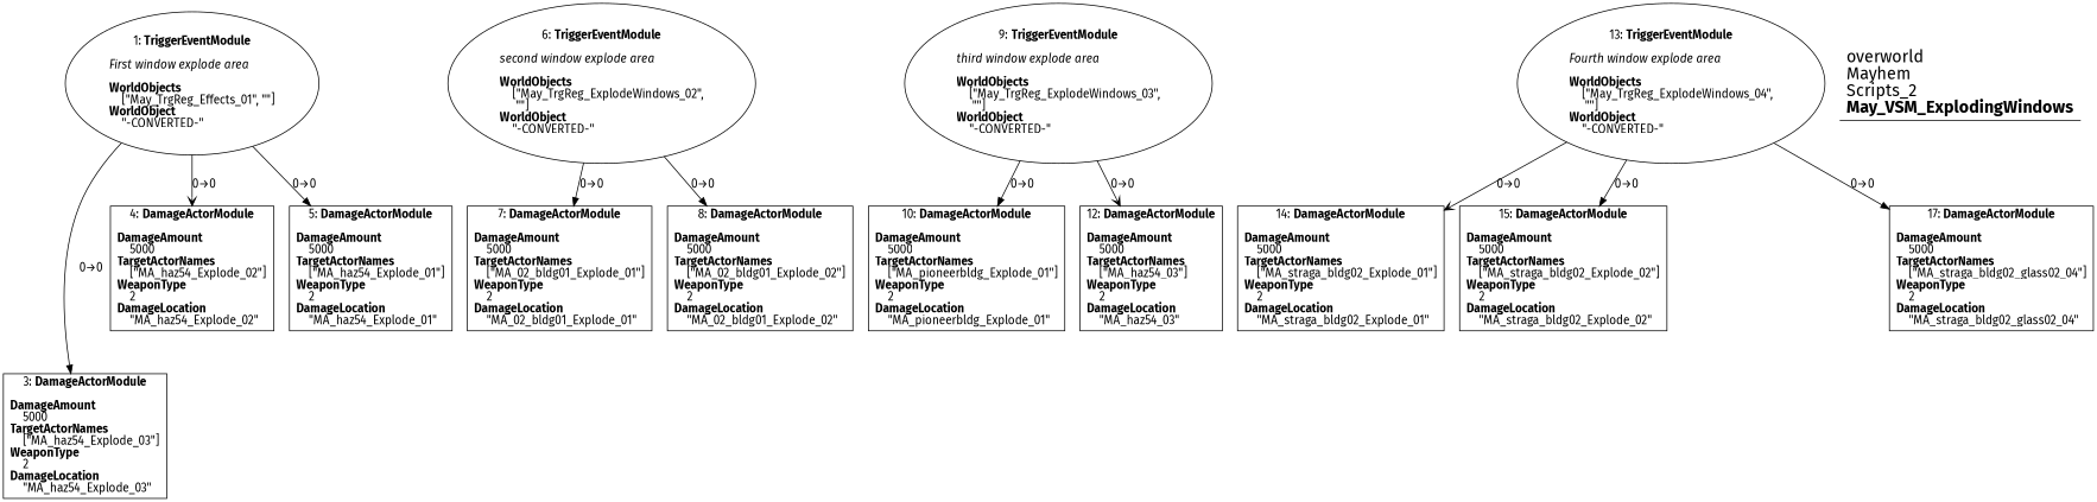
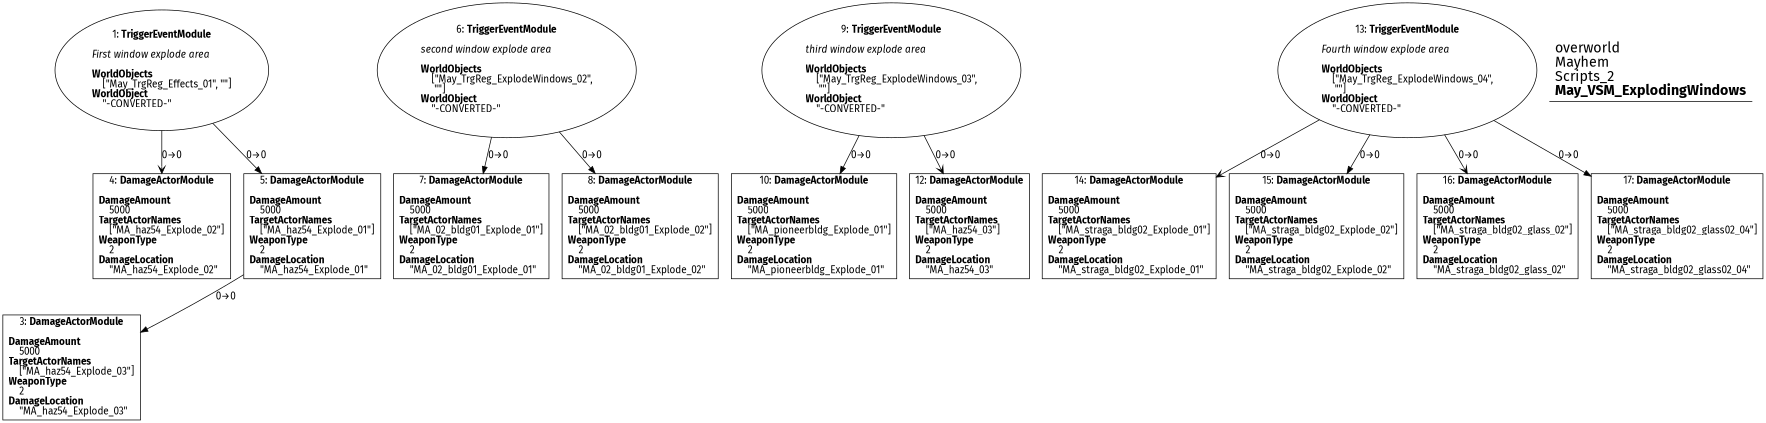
  digraph {
    fontname="Fira Sans"
    splines=spline
    node [fontname="Fira Sans" shape=box]
    edge [arrowhead=normal fontname="Fira Sans"]
    n1 [label=<1: <b>TriggerEventModule</b><br/><br/><i>First window explode area<br align="left"/></i><br align="left"/><b>WorldObjects</b><br align="left"/>    [&quot;May_TrgReg_Effects_01&quot;, &quot;&quot;]<br align="left"/><b>WorldObject</b><br align="left"/>    &quot;-CONVERTED-&quot;<br align="left"/>> shape=oval]
    n2 [label=<3: <b>DamageActorModule</b><br/><br/><b>DamageAmount</b><br align="left"/>    5000<br align="left"/><b>TargetActorNames</b><br align="left"/>    [&quot;MA_haz54_Explode_03&quot;]<br align="left"/><b>WeaponType</b><br align="left"/>    2<br align="left"/><b>DamageLocation</b><br align="left"/>    &quot;MA_haz54_Explode_03&quot;<br align="left"/>>]
    n3 [label=<4: <b>DamageActorModule</b><br/><br/><b>DamageAmount</b><br align="left"/>    5000<br align="left"/><b>TargetActorNames</b><br align="left"/>    [&quot;MA_haz54_Explode_02&quot;]<br align="left"/><b>WeaponType</b><br align="left"/>    2<br align="left"/><b>DamageLocation</b><br align="left"/>    &quot;MA_haz54_Explode_02&quot;<br align="left"/>>]
    n4 [label=<5: <b>DamageActorModule</b><br/><br/><b>DamageAmount</b><br align="left"/>    5000<br align="left"/><b>TargetActorNames</b><br align="left"/>    [&quot;MA_haz54_Explode_01&quot;]<br align="left"/><b>WeaponType</b><br align="left"/>    2<br align="left"/><b>DamageLocation</b><br align="left"/>    &quot;MA_haz54_Explode_01&quot;<br align="left"/>>]
    n5 [label=<6: <b>TriggerEventModule</b><br/><br/><i>second window explode area<br align="left"/></i><br align="left"/><b>WorldObjects</b><br align="left"/>    [&quot;May_TrgReg_ExplodeWindows_02&quot;,<br align="left"/>     &quot;&quot;]<br align="left"/><b>WorldObject</b><br align="left"/>    &quot;-CONVERTED-&quot;<br align="left"/>> shape=oval]
    n6 [label=<7: <b>DamageActorModule</b><br/><br/><b>DamageAmount</b><br align="left"/>    5000<br align="left"/><b>TargetActorNames</b><br align="left"/>    [&quot;MA_02_bldg01_Explode_01&quot;]<br align="left"/><b>WeaponType</b><br align="left"/>    2<br align="left"/><b>DamageLocation</b><br align="left"/>    &quot;MA_02_bldg01_Explode_01&quot;<br align="left"/>>]
    n7 [label=<8: <b>DamageActorModule</b><br/><br/><b>DamageAmount</b><br align="left"/>    5000<br align="left"/><b>TargetActorNames</b><br align="left"/>    [&quot;MA_02_bldg01_Explode_02&quot;]<br align="left"/><b>WeaponType</b><br align="left"/>    2<br align="left"/><b>DamageLocation</b><br align="left"/>    &quot;MA_02_bldg01_Explode_02&quot;<br align="left"/>>]
    n8 [label=<9: <b>TriggerEventModule</b><br/><br/><i>third window explode area<br align="left"/></i><br align="left"/><b>WorldObjects</b><br align="left"/>    [&quot;May_TrgReg_ExplodeWindows_03&quot;,<br align="left"/>     &quot;&quot;]<br align="left"/><b>WorldObject</b><br align="left"/>    &quot;-CONVERTED-&quot;<br align="left"/>> shape=oval]
    n9 [label=<10: <b>DamageActorModule</b><br/><br/><b>DamageAmount</b><br align="left"/>    5000<br align="left"/><b>TargetActorNames</b><br align="left"/>    [&quot;MA_pioneerbldg_Explode_01&quot;]<br align="left"/><b>WeaponType</b><br align="left"/>    2<br align="left"/><b>DamageLocation</b><br align="left"/>    &quot;MA_pioneerbldg_Explode_01&quot;<br align="left"/>>]
    n10 [label=<12: <b>DamageActorModule</b><br/><br/><b>DamageAmount</b><br align="left"/>    5000<br align="left"/><b>TargetActorNames</b><br align="left"/>    [&quot;MA_haz54_03&quot;]<br align="left"/><b>WeaponType</b><br align="left"/>    2<br align="left"/><b>DamageLocation</b><br align="left"/>    &quot;MA_haz54_03&quot;<br align="left"/>>]
    n11 [label=<13: <b>TriggerEventModule</b><br/><br/><i>Fourth window explode area<br align="left"/></i><br align="left"/><b>WorldObjects</b><br align="left"/>    [&quot;May_TrgReg_ExplodeWindows_04&quot;,<br align="left"/>     &quot;&quot;]<br align="left"/><b>WorldObject</b><br align="left"/>    &quot;-CONVERTED-&quot;<br align="left"/>> shape=oval]
    n12 [label=<14: <b>DamageActorModule</b><br/><br/><b>DamageAmount</b><br align="left"/>    5000<br align="left"/><b>TargetActorNames</b><br align="left"/>    [&quot;MA_straga_bldg02_Explode_01&quot;]<br align="left"/><b>WeaponType</b><br align="left"/>    2<br align="left"/><b>DamageLocation</b><br align="left"/>    &quot;MA_straga_bldg02_Explode_01&quot;<br align="left"/>>]
    n13 [label=<15: <b>DamageActorModule</b><br/><br/><b>DamageAmount</b><br align="left"/>    5000<br align="left"/><b>TargetActorNames</b><br align="left"/>    [&quot;MA_straga_bldg02_Explode_02&quot;]<br align="left"/><b>WeaponType</b><br align="left"/>    2<br align="left"/><b>DamageLocation</b><br align="left"/>    &quot;MA_straga_bldg02_Explode_02&quot;<br align="left"/>>]
+   n14 [label=<16: <b>DamageActorModule</b><br/><br/><b>DamageAmount</b><br align="left"/>    5000<br align="left"/><b>TargetActorNames</b><br align="left"/>    [&quot;MA_straga_bldg02_glass_02&quot;]<br align="left"/><b>WeaponType</b><br align="left"/>    2<br align="left"/><b>DamageLocation</b><br align="left"/>    &quot;MA_straga_bldg02_glass_02&quot;<br align="left"/>>]
    n15 [label=<17: <b>DamageActorModule</b><br/><br/><b>DamageAmount</b><br align="left"/>    5000<br align="left"/><b>TargetActorNames</b><br align="left"/>    [&quot;MA_straga_bldg02_glass02_04&quot;]<br align="left"/><b>WeaponType</b><br align="left"/>    2<br align="left"/><b>DamageLocation</b><br align="left"/>    &quot;MA_straga_bldg02_glass02_04&quot;<br align="left"/>>]
    n16 [label=<<font point-size="20">overworld<br align="left"/>Mayhem<br align="left"/>Scripts_2<br align="left"/><b>May_VSM_ExplodingWindows</b><br align="left"/></font>> shape=underline]
-   n1 -> n2 [label="0→0"]
+   n4 -> n2 [label="0→0"]
    n1 -> n3 [arrowhead=vee label="0→0"]
    n1 -> n4 [label="0→0"]
    n5 -> n6 [label="0→0"]
    n5 -> n7 [label="0→0"]
    n8 -> n9 [label="0→0"]
    n8 -> n10 [arrowhead=vee label="0→0"]
    n11 -> n12 [arrowhead=vee label="0→0"]
    n11 -> n13 [label="0→0"]
+   n11 -> n14 [arrowhead=vee label="0→0"]
    n11 -> n15 [label="0→0"]
  }
